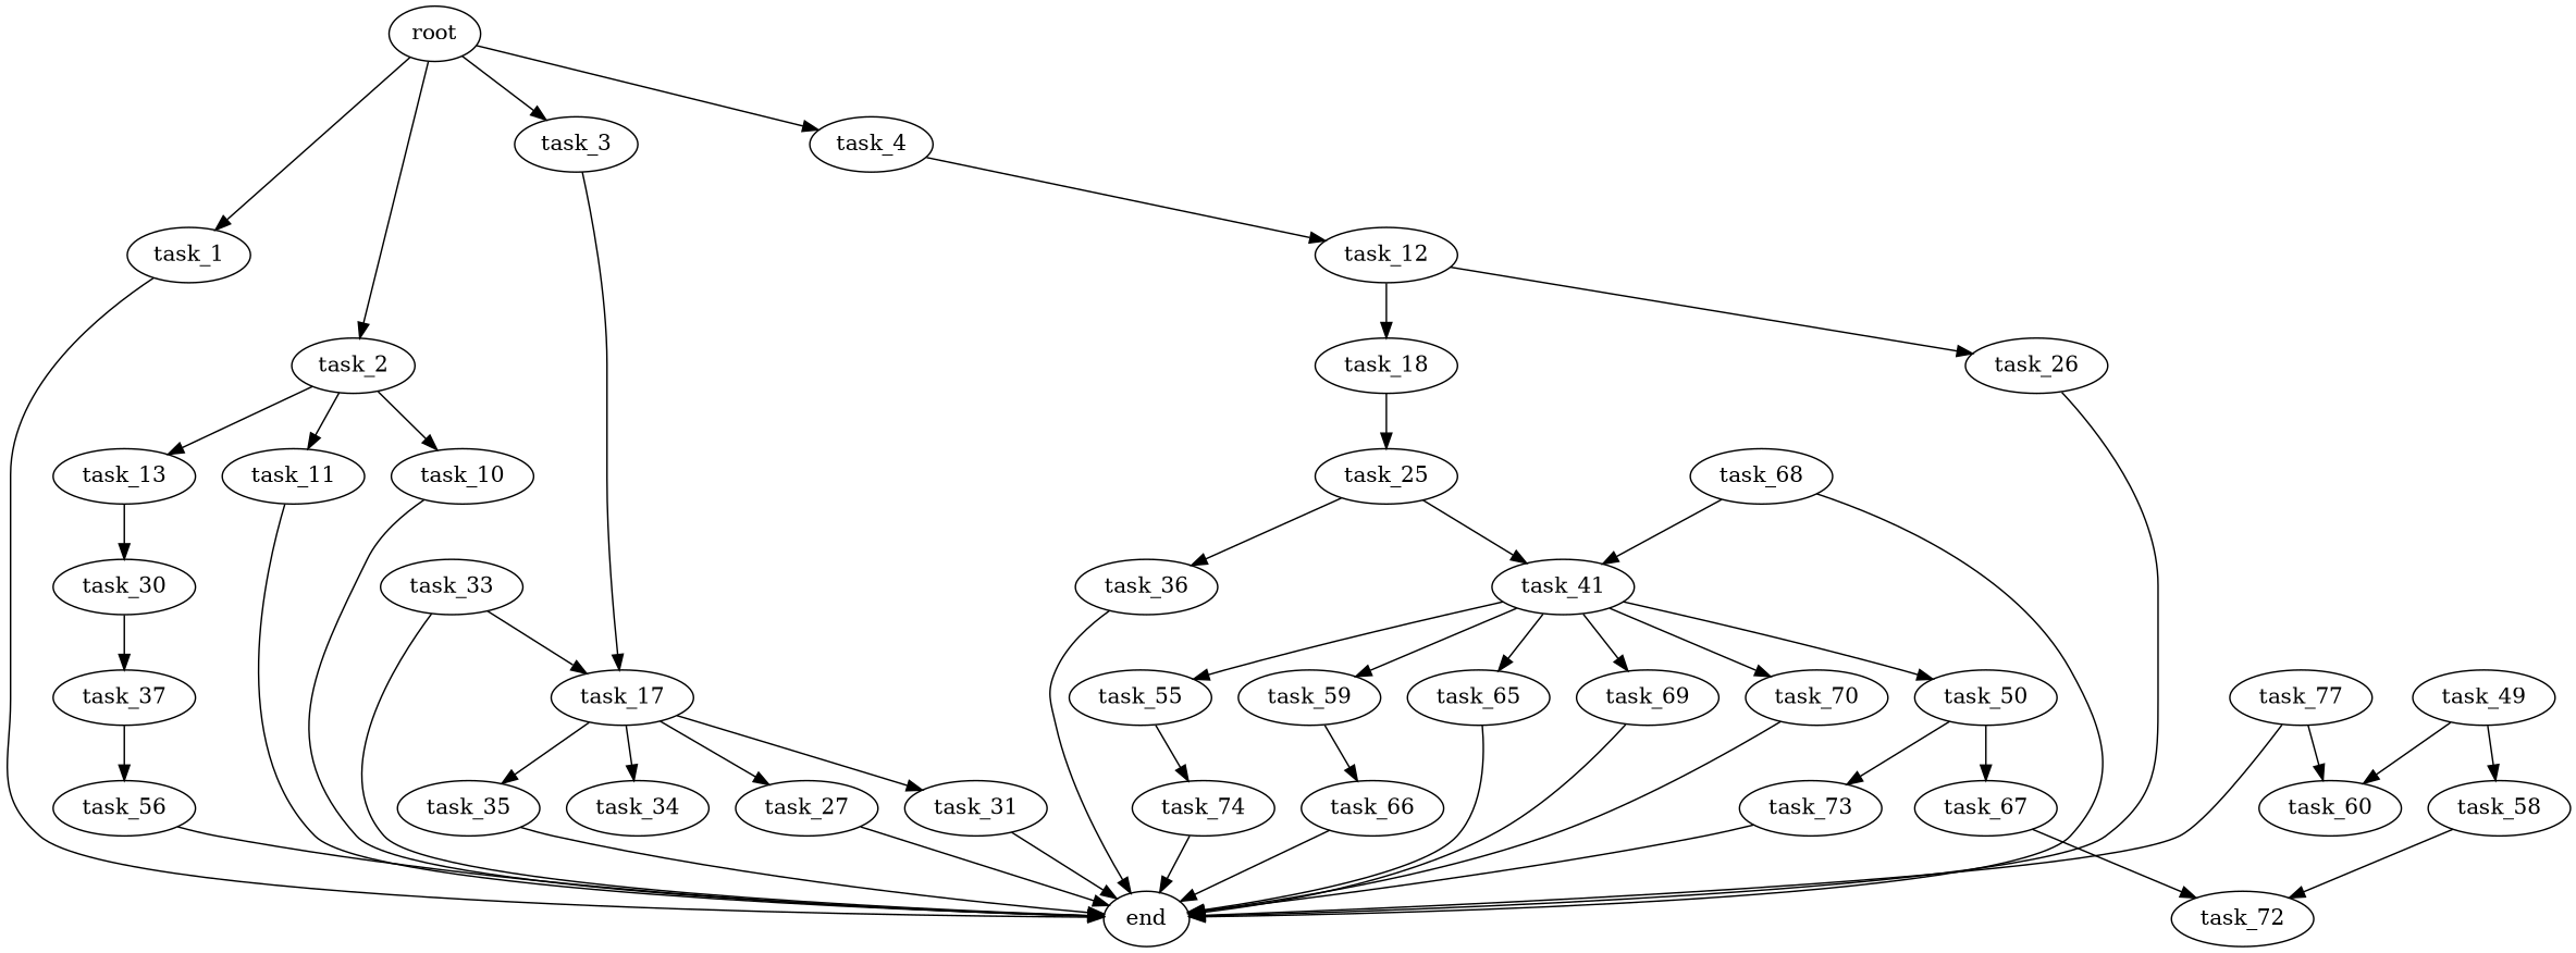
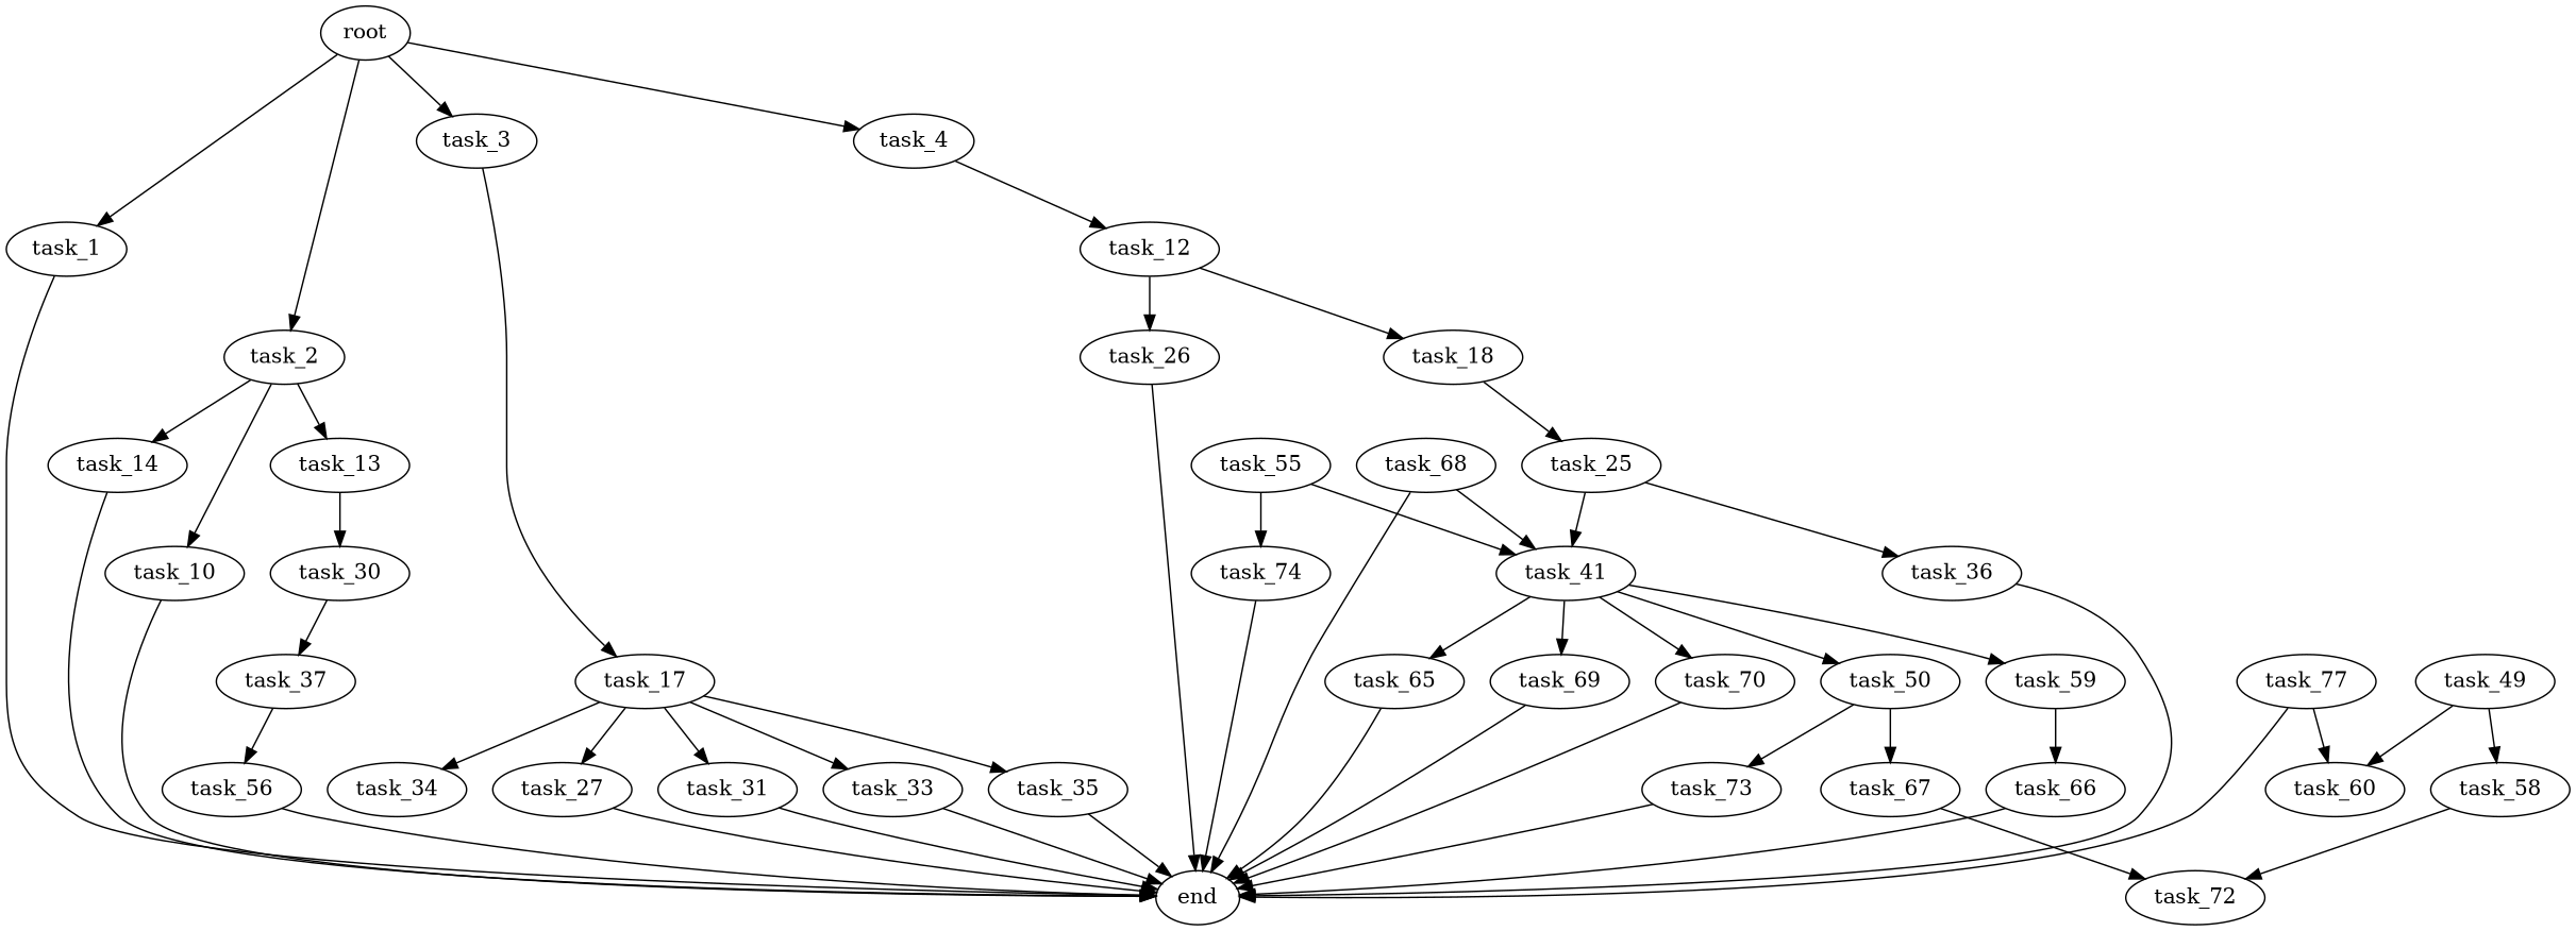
  digraph {
    root
    task_1
    task_2
    task_3
    task_4
    end
    task_10
-   task_11
+   task_11 [label=task_14]
    task_13
    task_17
    task_12
    task_30
    task_27
    task_31
    task_33
    task_34
    task_35
    task_18
    task_26
    task_25
    task_37
    task_36
    task_41
    task_50
    task_55
    task_59
    task_65
    task_69
    task_70
    task_56
    task_49
    task_58
    task_60
    task_67
    task_73
    task_74
    task_66
    task_68
    task_72
    task_77
    root -> task_1
    root -> task_2
    root -> task_3
    root -> task_4
    task_1 -> end
    task_2 -> task_10
    task_2 -> task_11
    task_2 -> task_13
    task_3 -> task_17
    task_4 -> task_12
    task_10 -> end
    task_11 -> end
    task_13 -> task_30
    task_17 -> task_27
    task_17 -> task_31
-   task_33 -> task_17
+   task_17 -> task_33
    task_17 -> task_34
    task_17 -> task_35
    task_12 -> task_18
    task_12 -> task_26
    task_30 -> task_37
    task_27 -> end
    task_31 -> end
    task_33 -> end
    task_35 -> end
    task_18 -> task_25
    task_26 -> end
    task_25 -> task_36
    task_25 -> task_41
    task_37 -> task_56
    task_36 -> end
    task_41 -> task_50
-   task_41 -> task_55
+   task_55 -> task_41
    task_41 -> task_59
    task_41 -> task_65
    task_41 -> task_69
    task_41 -> task_70
    task_50 -> task_67
    task_50 -> task_73
    task_55 -> task_74
    task_59 -> task_66
    task_65 -> end
    task_69 -> end
    task_70 -> end
    task_56 -> end
    task_49 -> task_58
    task_49 -> task_60
    task_58 -> task_72
    task_67 -> task_72
    task_73 -> end
    task_74 -> end
    task_66 -> end
    task_68 -> end
    task_68 -> task_41
    task_77 -> end
    task_77 -> task_60
  }
